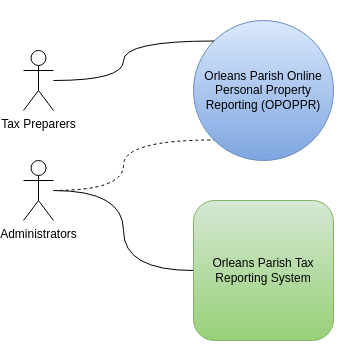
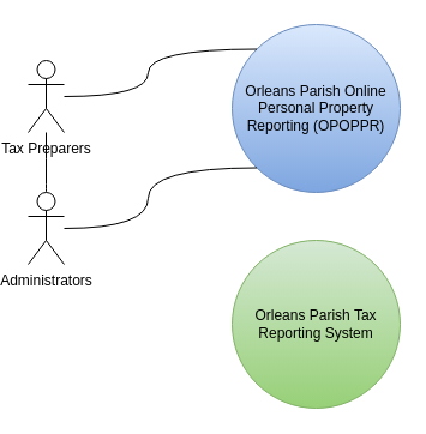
  <mxCell id="0" />
  <mxCell id="1" parent="0" />
  <mxCell id="2" value="Orleans Parish Online Personal Property Reporting (OPOPPR)" style="ellipse;whiteSpace=wrap;html=1;aspect=fixed;fillColor=#dae8fc;gradientColor=#7ea6e0;strokeColor=#6c8ebf;fontColor=#000000;" parent="1" vertex="1"><mxGeometry x="190" y="20" width="140" height="140" as="geometry" /></mxCell>
  <mxCell id="3" style="rounded=0;orthogonalLoop=1;jettySize=auto;html=1;entryX=0;entryY=0;entryDx=0;entryDy=0;edgeStyle=orthogonalEdgeStyle;curved=1;endArrow=none;endFill=0;" parent="1" source="4" target="2" edge="1"><mxGeometry relative="1" as="geometry" /></mxCell>
  <mxCell id="4" value="Tax Preparers" style="shape=umlActor;verticalLabelPosition=bottom;verticalAlign=top;html=1;outlineConnect=0;" parent="1" vertex="1"><mxGeometry x="20" y="50" width="30" height="60" as="geometry" /></mxCell>
- <mxCell id="5" style="edgeStyle=orthogonalEdgeStyle;rounded=0;orthogonalLoop=1;jettySize=auto;html=1;entryX=0;entryY=1;entryDx=0;entryDy=0;endArrow=none;endFill=0;curved=1;dashed=1;" parent="1" source="7" target="2" edge="1"><mxGeometry relative="1" as="geometry" /></mxCell>
- <mxCell id="6" style="edgeStyle=orthogonalEdgeStyle;rounded=0;orthogonalLoop=1;jettySize=auto;html=1;entryX=0;entryY=0.5;entryDx=0;entryDy=0;endArrow=none;endFill=0;curved=1;" parent="1" source="7" target="8" edge="1"><mxGeometry relative="1" as="geometry" /></mxCell>
+ <mxCell id="5" style="edgeStyle=orthogonalEdgeStyle;rounded=0;orthogonalLoop=1;jettySize=auto;html=1;entryX=0;entryY=1;entryDx=0;entryDy=0;endArrow=none;endFill=0;curved=1;" parent="1" source="7" target="2" edge="1"><mxGeometry relative="1" as="geometry" /></mxCell>
+ <mxCell id="6" style="edgeStyle=orthogonalEdgeStyle;rounded=0;orthogonalLoop=1;jettySize=auto;html=1;endArrow=none;endFill=0;curved=1;" parent="1" source="7" target="4" edge="1"><mxGeometry relative="1" as="geometry" /></mxCell>
  <mxCell id="7" value="Administrators" style="shape=umlActor;verticalLabelPosition=bottom;verticalAlign=top;html=1;outlineConnect=0;" parent="1" vertex="1"><mxGeometry x="20" y="160" width="30" height="60" as="geometry" /></mxCell>
- <mxCell id="8" value="Orleans Parish Tax Reporting System" style="whiteSpace=wrap;html=1;aspect=fixed;fillColor=#d5e8d4;gradientColor=#97d077;strokeColor=#82b366;fontColor=#000000;rounded=1;" parent="1" vertex="1"><mxGeometry x="190" y="200" width="140" height="140" as="geometry" /></mxCell>
+ <mxCell id="8" value="Orleans Parish Tax Reporting System" style="ellipse;whiteSpace=wrap;html=1;aspect=fixed;fillColor=#d5e8d4;gradientColor=#97d077;strokeColor=#82b366;fontColor=#000000;" parent="1" vertex="1"><mxGeometry x="190" y="200" width="140" height="140" as="geometry" /></mxCell>
